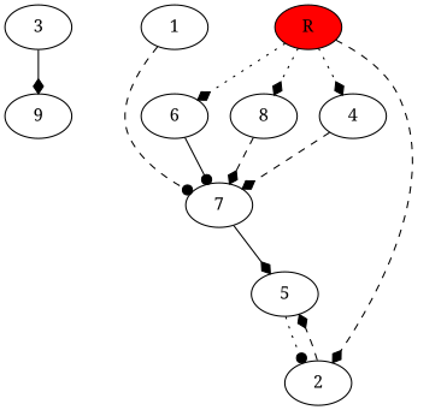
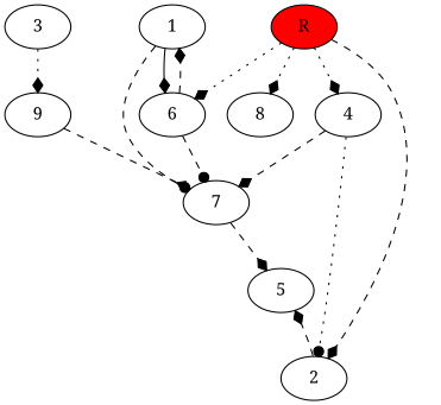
  digraph {
    fontname="Noto Serif"
    node [fontname="Noto Serif"]
    edge [arrowhead=diamond fontname="Noto Serif" style=dashed]
    1
    6
    7
    5
    2
    3
    9
    4
    8
    R [fillcolor="#ff0000" style=filled]
+   1 -> 6 [style=solid]
    1 -> 7 [arrowhead=dot]
-   6 -> 7 [arrowhead=dot style=solid]
-   7 -> 5 [style=solid]
-   5 -> 2 [arrowhead=dot style=dotted]
+   6 -> 1
+   6 -> 7 [arrowhead=dot]
+   7 -> 5
+   4 -> 2 [arrowhead=dot style=dotted]
    2 -> 5
-   3 -> 9 [style=solid]
+   3 -> 9 [style=dotted]
    4 -> 7
-   8 -> 7
+   9 -> 7
    R -> 6 [style=dotted]
    R -> 2
    R -> 4 [style=dotted]
    R -> 8 [style=dotted]
  }
